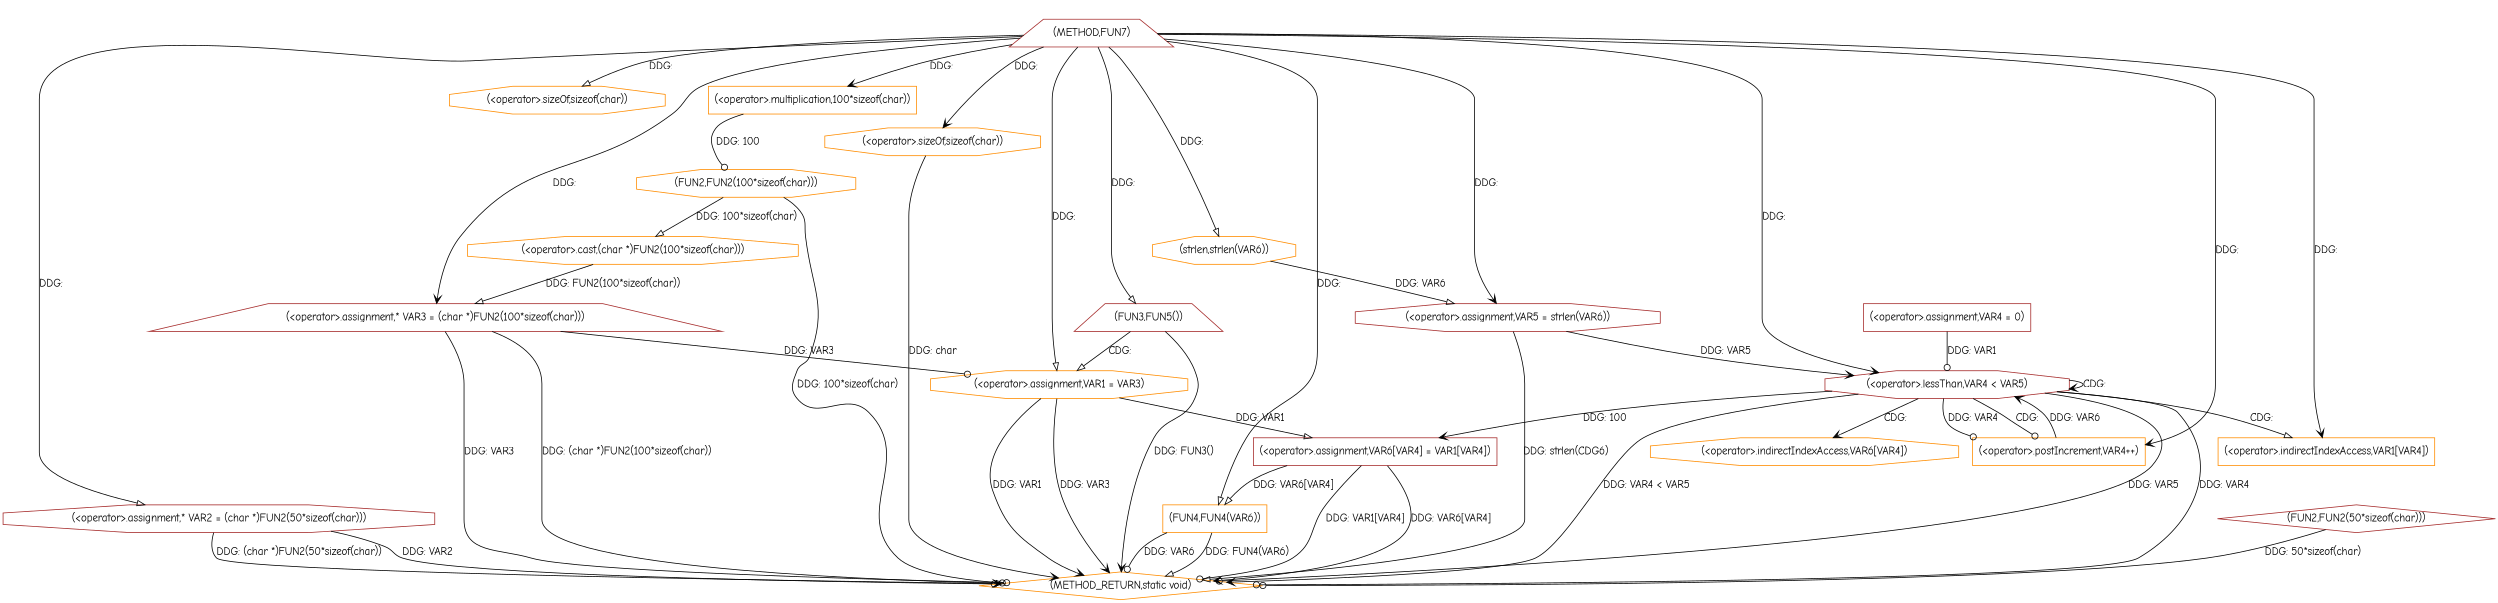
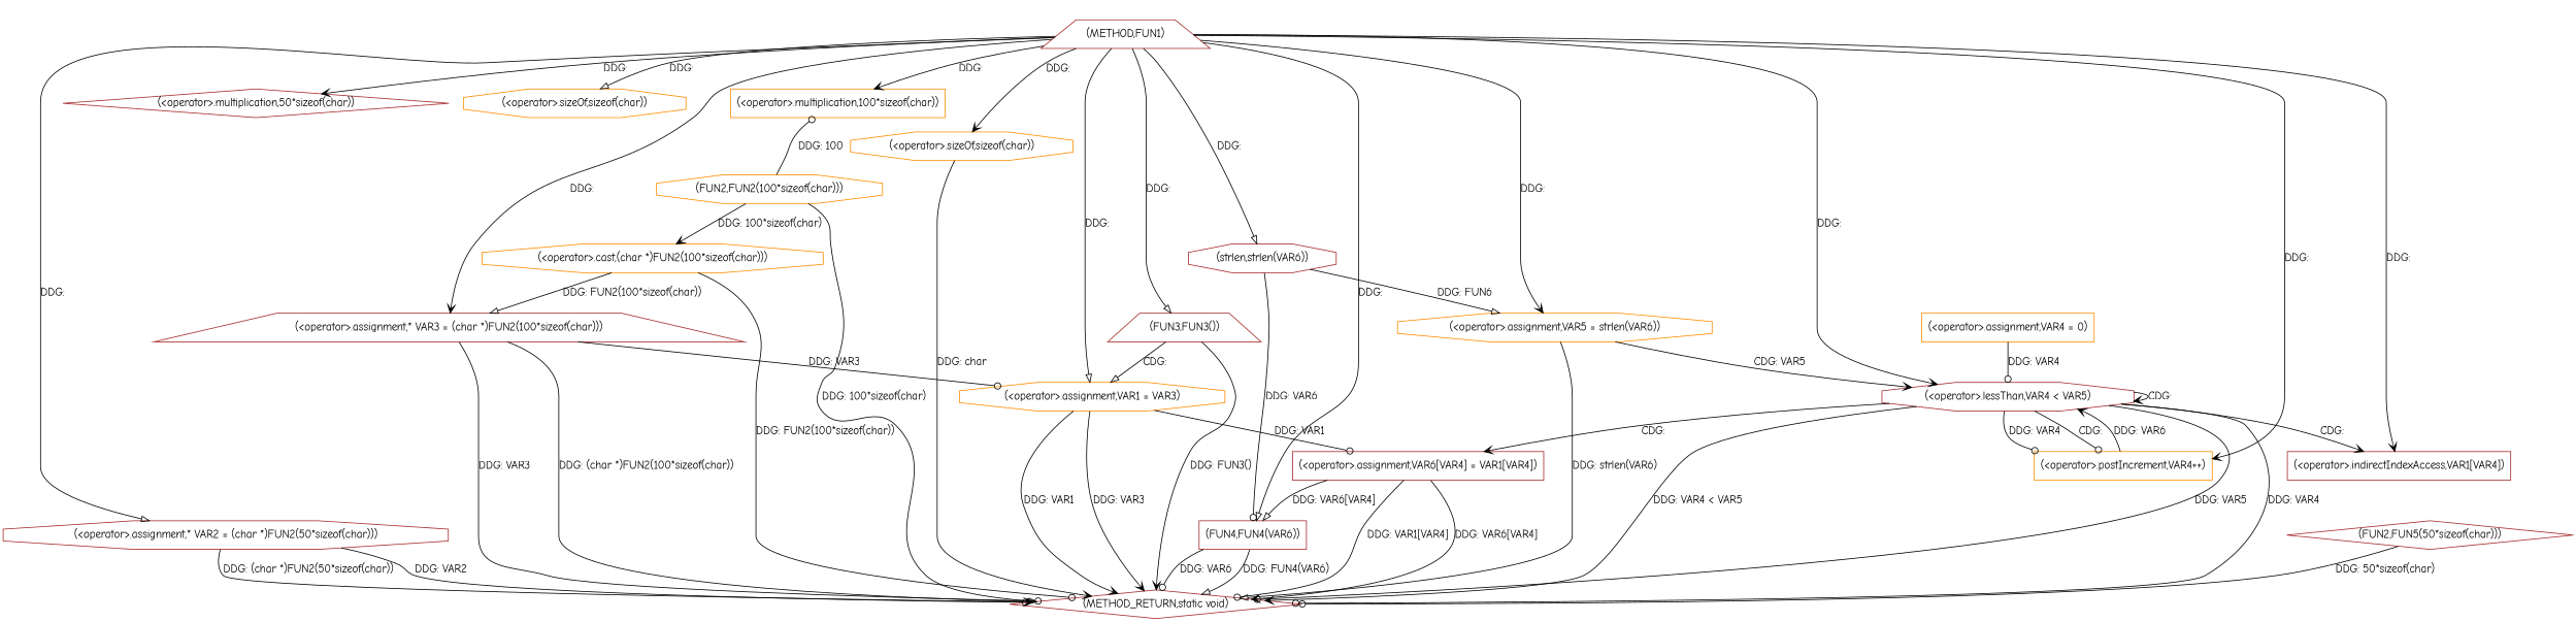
  digraph {
    fontname="Comic Neue"
    node [color=darkorange fontname="Comic Neue" shape=octagon]
    edge [arrowhead=vee fontname="Comic Neue"]
-   n1 [color=brown label="(METHOD,FUN7)" shape=trapezium]
+   n1 [color=brown label="(METHOD,FUN1)" shape=trapezium]
    n2 [color=brown label="(<operator>.assignment,* VAR2 = (char *)FUN2(50*sizeof(char)))"]
+   n3 [color=brown label="(<operator>.multiplication,50*sizeof(char))" shape=diamond]
    n4 [label="(<operator>.sizeOf,sizeof(char))"]
    n5 [color=brown label="(<operator>.assignment,* VAR3 = (char *)FUN2(100*sizeof(char)))" shape=trapezium]
    n6 [label="(<operator>.multiplication,100*sizeof(char))" shape=box]
    n7 [label="(<operator>.sizeOf,sizeof(char))"]
-   n8 [color=brown label="(FUN3,FUN5())" shape=trapezium]
+   n8 [color=brown label="(FUN3,FUN3())" shape=trapezium]
    n9 [label="(<operator>.assignment,VAR1 = VAR3)"]
-   n10 [color=brown label="(<operator>.assignment,VAR5 = strlen(VAR6))"]
-   n11 [label="(strlen,strlen(VAR6))"]
+   n10 [label="(<operator>.assignment,VAR5 = strlen(VAR6))"]
+   n11 [color=brown label="(strlen,strlen(VAR6))"]
    n12 [color=brown label="(<operator>.lessThan,VAR4 < VAR5)"]
    n13 [label="(<operator>.postIncrement,VAR4++)" shape=box]
-   n14 [label="(FUN4,FUN4(VAR6))" shape=box]
-   n15 [label="(<operator>.indirectIndexAccess,VAR1[VAR4])" shape=box]
-   n16 [label="(METHOD_RETURN,static void)" shape=diamond]
+   n14 [color=brown label="(FUN4,FUN4(VAR6))" shape=box]
+   n15 [color=brown label="(<operator>.indirectIndexAccess,VAR1[VAR4])" shape=box]
+   n16 [color=brown label="(METHOD_RETURN,static void)" shape=diamond]
    n17 [label="(FUN2,FUN2(100*sizeof(char)))"]
    n18 [color=brown label="(<operator>.assignment,VAR6[VAR4] = VAR1[VAR4])" shape=box]
-   n19 [color=brown label="(<operator>.assignment,VAR4 = 0)" shape=box]
-   n20 [label="(<operator>.indirectIndexAccess,VAR6[VAR4])"]
-   n21 [color=brown label="(FUN2,FUN2(50*sizeof(char)))" shape=diamond]
+   n19 [label="(<operator>.assignment,VAR4 = 0)" shape=box]
+   n21 [color=brown label="(FUN2,FUN5(50*sizeof(char)))" shape=diamond]
    n22 [label="(<operator>.cast,(char *)FUN2(100*sizeof(char)))"]
    n1 -> n2 [arrowhead=onormal label="DDG: "]
+   n1 -> n3 [label="DDG: "]
    n1 -> n4 [arrowhead=onormal label="DDG: "]
    n1 -> n5 [label="DDG: "]
    n1 -> n6 [label="DDG: "]
    n1 -> n7 [label="DDG: "]
    n1 -> n8 [arrowhead=onormal label="DDG: "]
    n1 -> n9 [arrowhead=onormal label="DDG: "]
    n1 -> n10 [label="DDG: "]
    n1 -> n11 [arrowhead=onormal label="DDG: "]
    n1 -> n12 [label="DDG: "]
    n1 -> n13 [label="DDG: "]
    n1 -> n14 [arrowhead=onormal label="DDG: "]
    n1 -> n15 [label="DDG: "]
    n2 -> n16 [arrowhead=odot label="DDG: VAR2"]
    n2 -> n16 [label="DDG: (char *)FUN2(50*sizeof(char))"]
    n5 -> n9 [arrowhead=odot label="DDG: VAR3"]
    n5 -> n16 [arrowhead=odot label="DDG: VAR3"]
    n5 -> n16 [arrowhead=onormal label="DDG: (char *)FUN2(100*sizeof(char))"]
-   n6 -> n17 [arrowhead=odot label="DDG: 100"]
+   n17 -> n6 [arrowhead=odot label="DDG: 100"]
    n7 -> n16 [label="DDG: char"]
    n8 -> n9 [arrowhead=onormal label="CDG: "]
    n8 -> n16 [label="DDG: FUN3()"]
    n9 -> n16 [label="DDG: VAR1"]
    n9 -> n16 [label="DDG: VAR3"]
-   n9 -> n18 [arrowhead=onormal label="DDG: VAR1"]
-   n10 -> n12 [label="DDG: VAR5"]
-   n10 -> n16 [arrowhead=onormal label="DDG: strlen(CDG6)"]
-   n11 -> n10 [arrowhead=onormal label="DDG: VAR6"]
+   n9 -> n18 [arrowhead=odot label="DDG: VAR1"]
+   n10 -> n12 [label="CDG: VAR5"]
+   n10 -> n16 [arrowhead=onormal label="DDG: strlen(VAR6)"]
+   n11 -> n10 [arrowhead=onormal label="DDG: FUN6"]
+   n11 -> n14 [arrowhead=odot label="DDG: VAR6"]
    n12 -> n12 [label="CDG: "]
    n12 -> n13 [arrowhead=odot label="DDG: VAR4"]
    n12 -> n13 [arrowhead=odot label="CDG: "]
-   n12 -> n15 [arrowhead=onormal label="CDG: "]
+   n12 -> n15 [label="CDG: "]
    n12 -> n16 [arrowhead=odot label="DDG: VAR4"]
    n12 -> n16 [label="DDG: VAR4 < VAR5"]
    n12 -> n16 [arrowhead=odot label="DDG: VAR5"]
-   n12 -> n18 [label="DDG: 100"]
-   n12 -> n20 [label="CDG: "]
+   n12 -> n18 [label="CDG: "]
    n13 -> n12 [label="DDG: VAR6"]
    n14 -> n16 [arrowhead=onormal label="DDG: FUN4(VAR6)"]
    n14 -> n16 [arrowhead=odot label="DDG: VAR6"]
-   n17 -> n16 [arrowhead=odot label="DDG: 100*sizeof(char)"]
-   n17 -> n22 [arrowhead=onormal label="DDG: 100*sizeof(char)"]
+   n17 -> n16 [arrowhead=onormal label="DDG: 100*sizeof(char)"]
+   n17 -> n22 [label="DDG: 100*sizeof(char)"]
    n18 -> n14 [arrowhead=onormal label="DDG: VAR6[VAR4]"]
    n18 -> n16 [arrowhead=odot label="DDG: VAR1[VAR4]"]
    n18 -> n16 [label="DDG: VAR6[VAR4]"]
-   n19 -> n12 [arrowhead=odot label="DDG: VAR1"]
+   n19 -> n12 [arrowhead=odot label="DDG: VAR4"]
    n21 -> n16 [arrowhead=odot label="DDG: 50*sizeof(char)"]
    n22 -> n5 [arrowhead=onormal label="DDG: FUN2(100*sizeof(char))"]
+   n22 -> n16 [arrowhead=odot label="DDG: FUN2(100*sizeof(char))"]
  }
